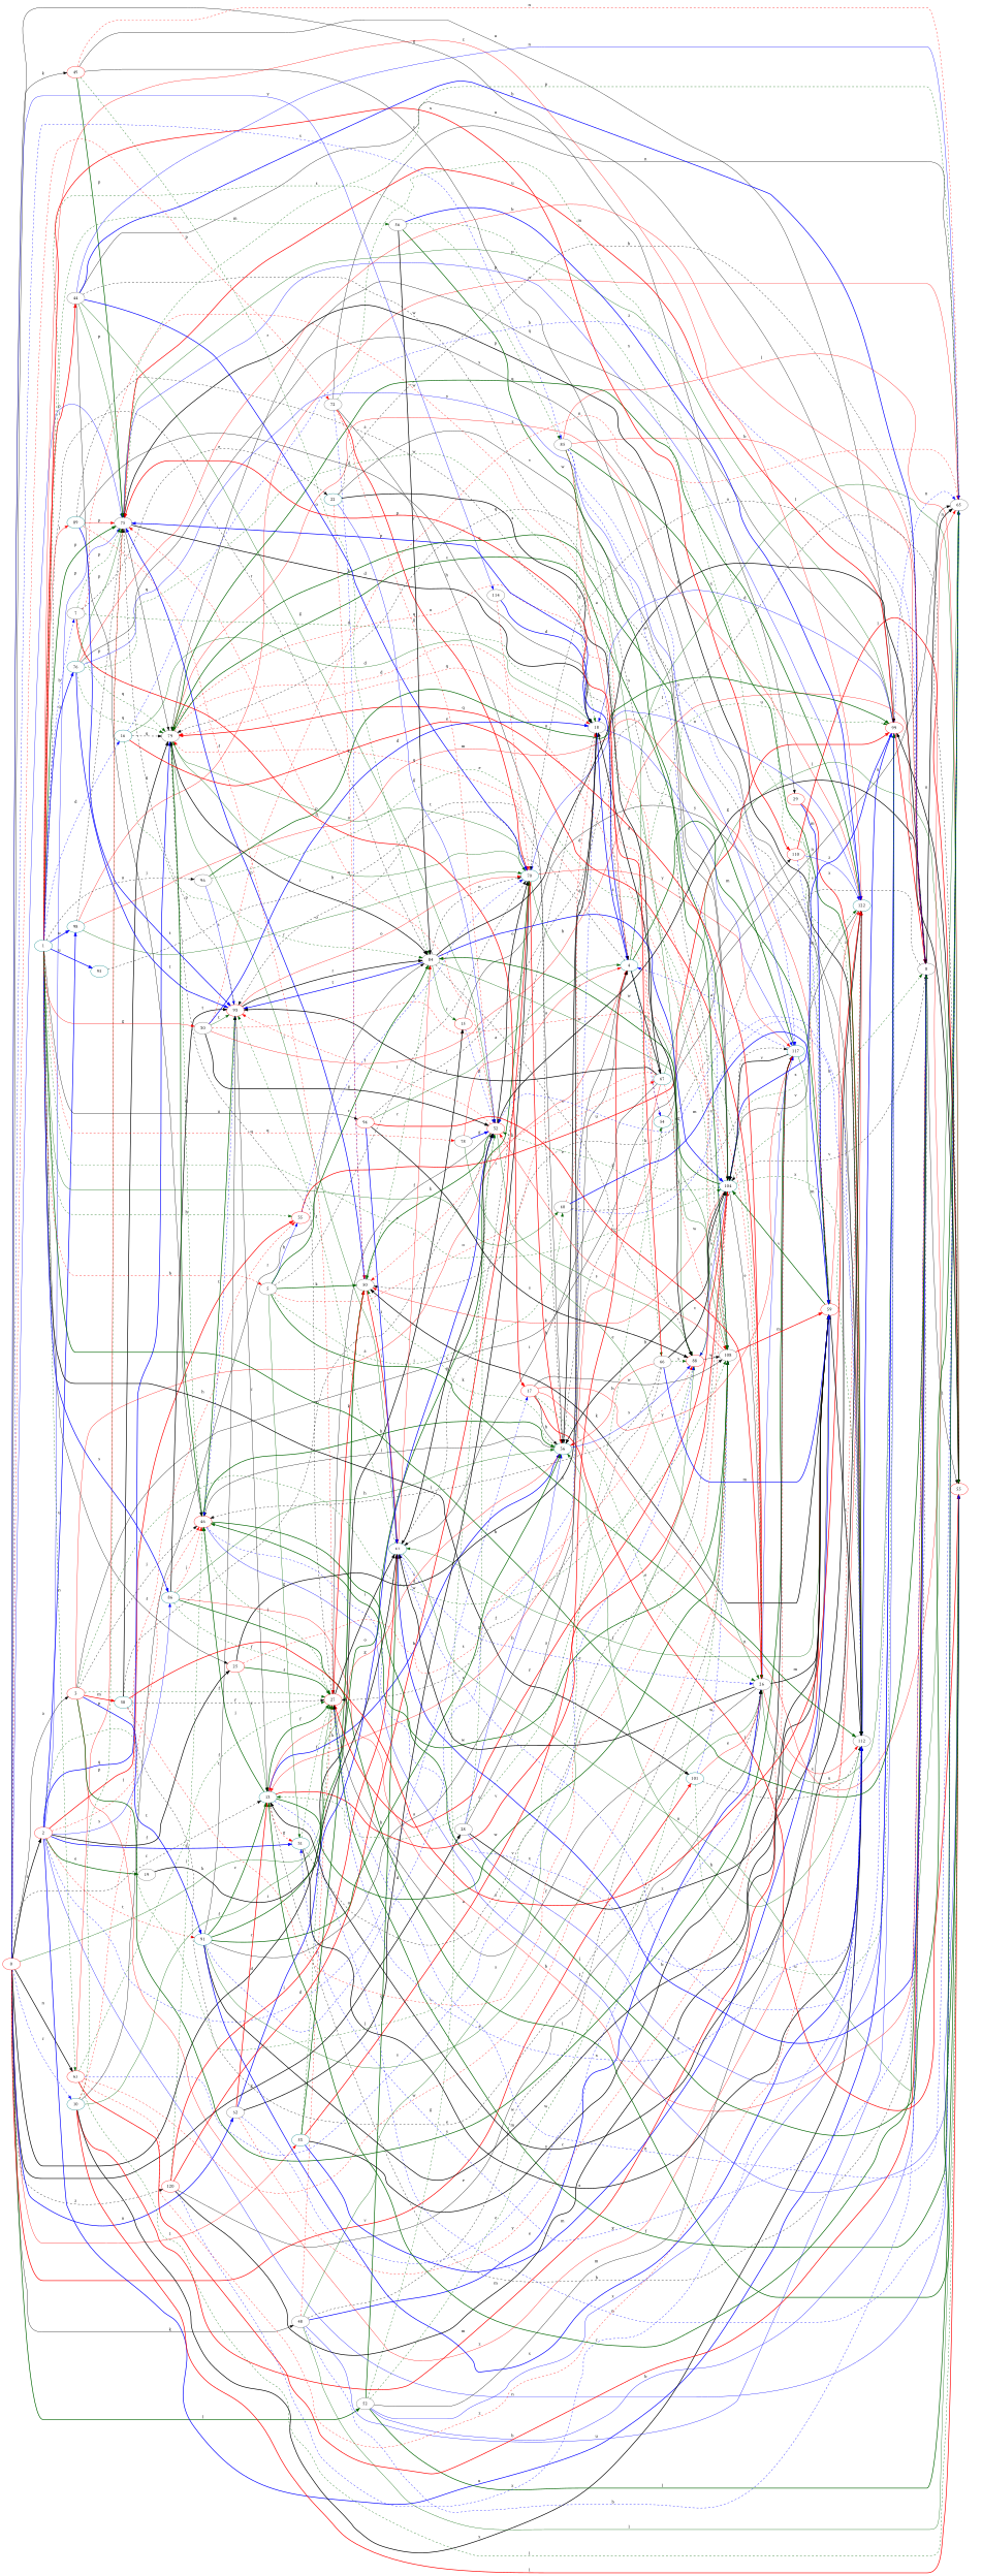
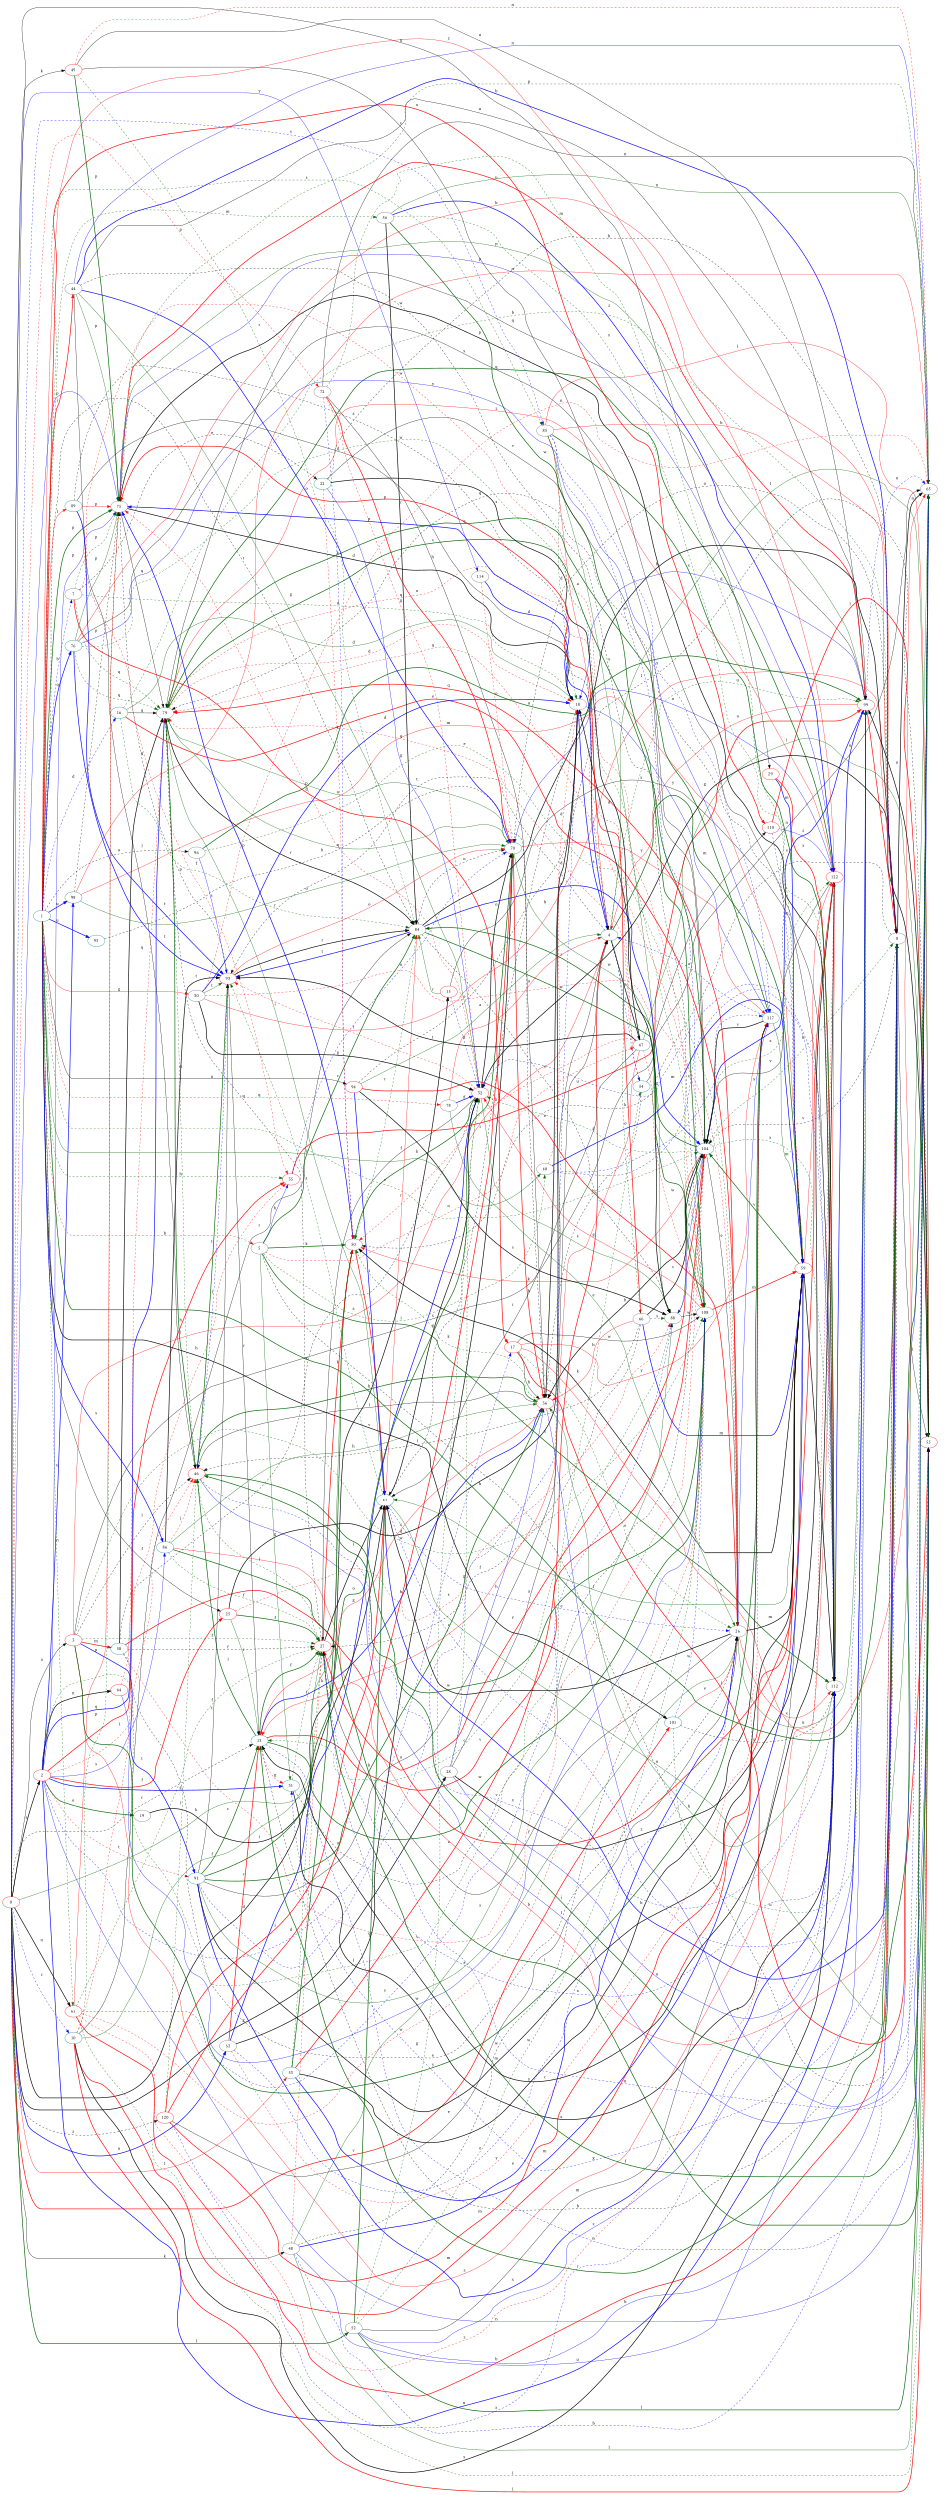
  strict digraph {
    fontname="PT Serif"
    rankdir=LR
    node [color=gray40 fontname="PT Serif"]
    edge [color=darkgreen fontname="PT Serif" style=bold]
    0 [color=red]
    2 [color=red]
    3 [color=red]
    10 [color=teal]
    13 [color=teal]
    15 [color=red]
    28
    29 [color=red]
    48
    49 [color=red]
    50
    52
    53 [color=teal]
    62
    63 [color=red]
    72
    75
    85
    101 [color=teal]
    114
    120 [color=red]
    25 [color=red]
    35 [color=red]
    86 [color=teal]
    98 [color=teal]
    17 [color=red]
    19
    31 [color=teal]
    46 [color=red]
    54 [color=teal]
+   64 [color=red]
    65
    79
    n34 [color=teal label=91]
    99 [color=red]
    110 [color=red]
-   122 [color=teal]
+   122 [color=red]
    4 [color=teal]
    27 [color=red]
    58 [color=teal]
    108
    117 [color=teal]
    84
    55 [color=red]
    59 [color=red]
    112
    8
    104 [color=teal]
-   36 [color=teal]
+   36 [color=red]
    32 [color=red]
    n51 [label=26]
-   88 [color=red]
+   88
    41 [color=teal]
    70 [color=teal]
    18
    1 [color=teal]
    5
    7
    16 [color=teal]
    30
    40
    44
    56
    76 [color=teal]
    78
    89 [color=teal]
    94 [color=red]
    95 [color=teal]
    96
    67 [color=teal]
    22 [color=teal]
    93 [color=red]
    66
    0 -> 2 [color=black label=a]
    0 -> 3 [color=black label=a style=solid]
    0 -> 10 [color=blue label=c style=dashed]
    0 -> 13 [color=black label=c style=dashed]
    0 -> 15 [color=black label=d]
    0 -> 28 [color=black label=g]
    0 -> 29 [color=black label=g style=solid]
    0 -> 48 [color=black label=k style=solid]
    0 -> 49 [color=black label=k style=solid]
    0 -> 50 [label=k style=solid]
    0 -> 52 [label=l]
    0 -> 53 [color=red label=l style=solid]
    0 -> 62 [color=blue label=n]
    0 -> 63 [color=black label=n]
    0 -> 72 [color=red label=p style=dashed]
    0 -> 75 [color=blue label=p style=solid]
    0 -> 85 [color=blue label=s style=dashed]
    0 -> 101 [color=red label=v]
    0 -> 114 [color=blue label=y style=solid]
    0 -> 120 [color=black label=z style=dashed]
    2 -> 75 [color=blue label=p style=solid]
-   2 -> 25 [color=black label=f]
+   2 -> 25 [color=red label=f]
    2 -> 35 [color=red label=h]
    2 -> 86 [color=blue label=s style=solid]
    2 -> 98 [color=blue label=u]
    2 -> 17 [color=blue label=d style=dashed]
    2 -> 19 [label=e]
    2 -> 31 [color=blue label=g]
    2 -> 46 [color=red label=j style=dashed]
    2 -> 54 [label=l style=dashed]
+   2 -> 64 [color=black label=n]
    2 -> 65 [color=blue label=n style=solid]
    2 -> 79 [color=blue label=q]
    2 -> n34 [color=red label=t style=dashed]
    2 -> 99 [color=blue label=u]
    3 -> 46 [color=black label=j style=dashed]
    3 -> n34 [color=blue label=t]
    3 -> 110 [color=black label=x style=solid]
    3 -> 122 [color=red label=z style=solid]
    3 -> 4 [color=red label=a style=solid]
    3 -> 27 [label=f style=dashed]
    3 -> 58 [color=red label=m]
    3 -> 108 [label=w style=dashed]
    3 -> 117 [label=y]
    10 -> 75 [label=p style=dashed]
    10 -> 35 [color=red label=h style=dashed]
    10 -> 27 [label=f style=solid]
    10 -> 84 [color=black label=r style=solid]
    10 -> 55 [color=red label=l]
    10 -> 59 [color=red label=m]
    10 -> 112 [color=black label=x]
    13 -> 31 [color=red label=g style=dashed]
    13 -> 46 [label=j]
    13 -> 65 [color=blue label=n style=dashed]
    13 -> 27 [label=f]
    13 -> 108 [label=w]
    13 -> 8 [color=black label=b style=dashed]
    13 -> 104 [color=red label=v]
    13 -> 36 [color=blue label=h]
-   84 -> 15 [label=r style=solid]
+   15 -> 84 [label=r style=solid]
    15 -> 112 [color=black label=x style=solid]
    15 -> 32 [color=blue label=g style=dashed]
    28 -> 99 [color=blue label=u style=solid]
    28 -> 122 [color=black label=z]
    28 -> 4 [color=black label=a style=solid]
    28 -> 36 [color=blue label=h style=solid]
    28 -> 32 [label=g style=dashed]
    29 -> 59 [color=blue label=m]
    29 -> 112 [color=red label=x]
    48 -> 99 [color=blue label=u style=solid]
    48 -> 27 [color=red label=f style=dashed]
    48 -> 108 [color=black label=w style=dashed]
    48 -> 55 [label=l style=solid]
    48 -> 8 [color=blue label=b style=dashed]
    48 -> n51 [color=blue label=e]
    48 -> 88 [label=s style=solid]
    49 -> 75 [label=p]
    49 -> 65 [color=red label=n style=dashed]
    49 -> 99 [color=black label=u style=solid]
    49 -> 84 [label=r style=dashed]
    49 -> 104 [color=black label=v style=solid]
    50 -> 75 [color=blue label=p]
    50 -> 84 [label=r style=dashed]
    50 -> 41 [color=red label=i]
    52 -> 108 [label=w style=dashed]
    52 -> 55 [label=l]
    52 -> 59 [color=black label=m style=solid]
    52 -> 112 [color=blue label=x style=solid]
    52 -> 8 [color=blue label=b style=solid]
    52 -> 32 [label=g style=dashed]
    52 -> 41 [label=i]
    53 -> 50 [label=k]
    53 -> 4 [color=red label=a]
    53 -> 27 [label=f style=dashed]
    53 -> 117 [color=black label=y]
    53 -> 59 [color=blue label=m]
    62 -> 13 [color=red label=c]
    62 -> 117 [color=red label=y style=dashed]
    62 -> 32 [color=blue label=g]
    62 -> n51 [color=blue label=e style=dashed]
    62 -> 70 [color=black label=o]
    63 -> 75 [color=red label=p style=solid]
    63 -> 122 [color=red label=z style=dashed]
    63 -> 27 [label=f style=dashed]
    63 -> 108 [color=red label=w style=dashed]
    63 -> 55 [label=l style=dashed]
    63 -> 8 [color=red label=b]
    63 -> 88 [color=blue label=s style=dashed]
    72 -> 50 [color=blue label=k style=dashed]
    72 -> 65 [color=black label=n style=solid]
    72 -> 59 [label=m style=dashed]
    72 -> 36 [color=black label=h style=solid]
    72 -> 32 [color=red label=g style=dashed]
    72 -> 70 [color=red label=o]
    75 -> 79 [color=black label=q style=solid]
    75 -> 99 [color=red label=u]
    75 -> 18 [color=black label=d]
    85 -> 4 [color=red label=a style=solid]
    85 -> 108 [color=blue label=w style=dashed]
    85 -> 117 [color=blue label=y style=dashed]
    85 -> 55 [color=red label=l style=solid]
    85 -> 112 [label=x]
    85 -> 8 [color=red label=b style=solid]
    85 -> 88 [label=s style=solid]
    85 -> 18 [label=d style=dashed]
    101 -> 99 [label=u style=dashed]
    101 -> 108 [color=blue label=w style=dashed]
    101 -> 112 [color=black label=x style=dashed]
    101 -> n51 [color=red label=e style=solid]
    114 -> 70 [color=red label=o style=dashed]
    114 -> 18 [color=blue label=d]
    120 -> 46 [label=j style=dashed]
-   120 -> 59 [color=black label=m]
+   120 -> 59 [color=red label=m]
    120 -> 112 [color=blue label=x style=dashed]
    120 -> n51 [color=black label=e style=solid]
    120 -> 41 [color=red label=i]
    120 -> 70 [color=red label=o]
    25 -> 13 [label=c style=solid]
    25 -> 27 [label=f]
    25 -> 88 [color=red label=s style=dashed]
    25 -> 18 [color=black label=d]
    35 -> 99 [color=red label=u]
    35 -> 70 [color=blue label=o style=dashed]
    86 -> 46 [color=red label=j style=dashed]
    86 -> 27 [label=f style=dashed]
    86 -> 55 [label=l]
    86 -> 8 [color=red label=b style=solid]
    86 -> 36 [label=h style=solid]
    86 -> 93 [color=black label=t]
    98 -> 75 [color=black label=p style=dashed]
    98 -> 65 [color=red label=n style=solid]
    98 -> 59 [color=red label=m style=solid]
    98 -> 70 [label=o style=solid]
    17 -> 65 [color=red label=n style=solid]
    17 -> 108 [color=black label=w style=solid]
    17 -> 117 [color=red label=y style=solid]
    17 -> 55 [color=red label=l]
    17 -> 36 [color=black label=h style=solid]
    17 -> n51 [label=e style=dashed]
    19 -> 41 [color=black label=i]
    31 -> 27 [label=f style=dashed]
    31 -> 112 [color=black label=x]
    31 -> 104 [color=black label=v style=dashed]
    46 -> 79 [label=q style=dashed]
    46 -> 108 [label=w]
    46 -> 55 [color=blue label=l style=solid]
    46 -> 112 [color=blue label=x style=dashed]
    46 -> 36 [label=h]
    46 -> 93 [label=t]
    54 -> 65 [color=black label=n style=solid]
    54 -> 79 [color=red label=q style=dashed]
    54 -> 36 [color=black label=h style=dashed]
+   64 -> 79 [color=red label=q style=dashed]
+   64 -> 108 [color=blue label=w style=solid]
    65 -> 75 [label=p style=dashed]
    65 -> 46 [label=j]
    65 -> 27 [label=f]
    79 -> 46 [label=j]
    79 -> 122 [color=red label=z style=solid]
    79 -> 84 [color=black label=r]
    79 -> 104 [label=v]
    79 -> 41 [label=i style=solid]
    79 -> 70 [label=o style=solid]
    79 -> 18 [color=red label=d style=dashed]
    n34 -> 13 [label=c]
    n34 -> 4 [color=black label=a style=solid]
    n34 -> 59 [color=black label=m]
    n34 -> 112 [color=blue label=x]
    n34 -> 36 [label=h]
    n34 -> n51 [label=e style=solid]
    n34 -> 70 [label=o]
    n34 -> 18 [color=blue label=d style=dashed]
    n34 -> 93 [color=black label=t style=solid]
    99 -> 75 [label=p style=solid]
    99 -> 65 [color=blue label=n style=dashed]
    99 -> 79 [color=black label=q style=solid]
+   99 -> 4 [color=red label=a style=solid]
    99 -> 8 [color=red label=b]
    99 -> 104 [color=blue label=v]
    99 -> 41 [color=blue label=i style=dashed]
    99 -> 18 [color=blue label=d style=solid]
    110 -> 122 [color=blue label=z style=solid]
    110 -> 55 [color=red label=l]
    110 -> 59 [color=blue label=m style=dashed]
    122 -> 13 [color=black label=c]
    122 -> 75 [color=blue label=p style=solid]
    122 -> 79 [label=q]
    122 -> 104 [color=black label=v style=solid]
    122 -> 70 [color=blue label=o style=solid]
    4 -> 75 [color=blue label=p]
    4 -> 54 [color=blue label=l style=dashed]
    4 -> 99 [label=u style=dashed]
    4 -> 55 [label=l style=solid]
    4 -> 59 [label=m]
    4 -> 67 [color=black label=o]
    4 -> 93 [color=black label=t style=dashed]
    4 -> 66 [label=o style=dashed]
    27 -> 50 [color=red label=k]
    27 -> 46 [label=j style=dashed]
    27 -> 65 [color=blue label=n style=dashed]
    27 -> 79 [color=black label=q style=dashed]
    27 -> 112 [color=blue label=x style=dashed]
    27 -> 41 [color=black label=i]
    58 -> 79 [color=black label=q]
    58 -> 122 [color=red label=z]
    58 -> 27 [color=black label=f style=dashed]
    58 -> 104 [color=red label=v style=dashed]
    58 -> 32 [color=black label=g style=dashed]
    58 -> n51 [color=black label=e style=dashed]
    108 -> 59 [color=red label=m]
    108 -> 32 [color=red label=g style=solid]
    117 -> 79 [label=q]
    117 -> 4 [color=blue label=a style=dashed]
    117 -> 59 [label=m style=solid]
    117 -> 104 [color=black label=v]
-   84 -> 108 [label=w style=solid]
+   84 -> 108 [label=w]
    84 -> 8 [color=black label=b]
    84 -> 104 [color=blue label=v]
    84 -> 88 [color=black label=s style=dashed]
    84 -> 70 [color=black label=o style=dashed]
    84 -> 93 [color=blue label=t]
    55 -> 99 [color=black label=u]
    55 -> 32 [color=black label=g]
    59 -> 50 [color=black label=k]
    59 -> 79 [color=black label=q style=dashed]
    59 -> 122 [color=red label=z style=solid]
    59 -> 112 [color=black label=x]
    59 -> 104 [label=v]
    59 -> 41 [label=i style=solid]
    112 -> 75 [color=black label=p]
    112 -> 99 [color=blue label=u]
    112 -> 36 [label=h style=solid]
    112 -> 32 [color=blue label=g style=dashed]
    8 -> 13 [label=c]
    8 -> 50 [color=black label=k style=dashed]
    8 -> 31 [color=blue label=g style=dashed]
    8 -> 65 [color=black label=n]
    8 -> 55 [color=black label=l style=solid]
    8 -> 104 [color=black label=v style=dashed]
    8 -> 70 [color=black label=o style=dashed]
    104 -> 50 [color=red label=k style=solid]
    104 -> 79 [color=red label=q style=dashed]
    104 -> 122 [label=z style=dashed]
    104 -> 27 [color=red label=f]
    104 -> 84 [label=r]
    104 -> 112 [label=x style=dashed]
    104 -> 8 [label=b style=dashed]
    104 -> 36 [color=black label=h]
    104 -> 32 [label=g style=dashed]
    104 -> n51 [color=black label=e style=solid]
    104 -> 88 [color=blue label=s style=solid]
    36 -> 13 [color=red label=c style=solid]
    36 -> 50 [label=k style=dashed]
    36 -> 46 [color=black label=j style=solid]
-   36 -> 88 [color=blue label=s style=solid]
+   36 -> 65 [color=blue label=s style=solid]
    36 -> 18 [color=black label=d]
    32 -> 50 [label=k]
    32 -> 75 [color=red label=p style=dashed]
    32 -> 27 [color=black label=f style=solid]
    32 -> 88 [label=s style=solid]
    32 -> 70 [color=black label=o]
    32 -> 93 [color=red label=t style=dashed]
    n51 -> 79 [color=red label=q]
    n51 -> 99 [label=u style=solid]
    n51 -> 27 [color=black label=f style=solid]
    n51 -> 117 [color=blue label=y style=solid]
    n51 -> 59 [color=black label=m]
    n51 -> 112 [color=red label=x style=solid]
    n51 -> 41 [color=black label=i]
    88 -> 13 [label=c style=dashed]
    88 -> 108 [color=black label=w style=solid]
    88 -> 104 [label=v style=solid]
    41 -> 65 [label=n style=solid]
    41 -> 84 [color=red label=r style=solid]
    41 -> 8 [color=blue label=b]
    41 -> 32 [color=black label=g]
    41 -> n51 [color=blue label=e style=dashed]
    41 -> 93 [label=t style=dashed]
    70 -> 79 [label=q style=solid]
    70 -> 108 [label=w style=solid]
    70 -> 117 [color=red label=y style=solid]
    70 -> 36 [color=red label=h]
    18 -> 4 [color=blue label=a]
    18 -> 117 [color=blue label=y style=solid]
    18 -> 41 [color=black label=i style=dashed]
    1 -> 63 [label=n style=dashed]
    1 -> 75 [label=p]
    1 -> 85 [label=s style=dashed]
    1 -> 101 [color=black label=v]
    1 -> 25 [color=black label=f style=solid]
    1 -> 35 [label=h style=dashed]
    1 -> 86 [color=blue label=s]
    1 -> 98 [color=blue label=u]
    1 -> 110 [color=red label=x]
    1 -> 122 [color=red label=z style=solid]
    1 -> 84 [color=black label=r style=dashed]
    1 -> 8 [label=b]
    1 -> 104 [label=v style=dashed]
    1 -> 5 [color=red label=b style=dashed]
    1 -> 7 [color=blue label=b style=dashed]
    1 -> 16 [color=blue label=d style=dashed]
    1 -> 30 [color=red label=g style=solid]
    1 -> 40 [label=i style=solid]
    1 -> 44 [color=red label=j]
    1 -> 56 [label=m style=dashed]
    1 -> 76 [color=blue label=q]
    1 -> 78 [color=red label=q style=dashed]
    1 -> 89 [color=red label=t style=solid]
    1 -> 94 [color=black label=u style=solid]
    1 -> 95 [color=blue label=u]
    1 -> 96 [color=black label=u style=dashed]
    5 -> 50 [label=k]
    5 -> 35 [color=blue label=h style=solid]
    5 -> 31 [label=g style=solid]
    5 -> 84 [label=r]
-   5 -> 70 [color=black label=l style=dashed]
+   5 -> 55 [color=black label=l style=dashed]
    5 -> 112 [label=x]
    5 -> 40 [label=i style=dashed]
    5 -> 67 [color=red label=o style=dashed]
    7 -> 75 [label=p style=dashed]
    7 -> 17 [color=red label=d]
    7 -> 79 [label=q style=dashed]
    7 -> 108 [color=red label=w style=dashed]
    7 -> 18 [label=d style=dashed]
    7 -> 22 [color=black label=e style=dashed]
-   16 -> 79 [color=black label=q style=dashed]
+   16 -> 79 [color=black label=q style=solid]
    16 -> 84 [label=r style=dashed]
-   16 -> 8 [color=blue label=b style=dashed]
+   16 -> 8 [label=b style=dashed]
    16 -> n51 [color=red label=e]
    16 -> 18 [label=d style=solid]
    30 -> 65 [color=red label=n style=dashed]
    30 -> 8 [color=red label=b style=solid]
    30 -> 32 [color=black label=g]
    30 -> n51 [color=red label=e style=dashed]
    30 -> 18 [color=blue label=d]
    30 -> 93 [label=t style=solid]
-   40 -> 117 [color=black label=y style=dashed]
+   40 -> 117 [color=blue label=y style=dashed]
    40 -> 59 [color=blue label=m]
    40 -> 112 [color=blue label=x style=dashed]
    40 -> 18 [color=red label=d style=dashed]
    44 -> 75 [label=p style=solid]
    44 -> 46 [color=black label=j style=solid]
    44 -> 65 [color=blue label=n style=solid]
    44 -> 99 [color=black label=u style=solid]
    44 -> 108 [color=black label=w style=dashed]
    44 -> 8 [color=blue label=b]
    44 -> 32 [label=g style=solid]
    44 -> 70 [color=blue label=o]
+   56 -> 65 [label=n style=solid]
    56 -> 122 [color=blue label=z]
    56 -> 108 [label=w]
    56 -> 84 [color=black label=r]
    56 -> 112 [label=x style=dashed]
    76 -> 75 [label=p style=solid]
    76 -> 79 [label=q style=dashed]
    76 -> 108 [label=w style=dashed]
    76 -> 117 [color=blue label=y style=solid]
    76 -> 112 [color=black label=x style=solid]
    76 -> 8 [color=red label=b style=solid]
    76 -> 93 [color=blue label=t]
    78 -> 4 [color=red label=a style=solid]
    78 -> 32 [color=blue label=g]
    78 -> n51 [label=e style=solid]
    89 -> 75 [color=red label=p style=solid]
    89 -> 4 [color=black label=a style=dashed]
-   89 -> 27 [color=red label=f style=dashed]
+   89 -> 35 [color=red label=f style=dashed]
    89 -> 18 [color=black label=d style=solid]
    89 -> 93 [color=blue label=t]
    94 -> 4 [label=a style=solid]
    94 -> 55 [color=black label=l style=dashed]
    94 -> n51 [color=red label=e]
    94 -> 88 [color=black label=s]
    94 -> 41 [color=blue label=i]
    95 -> 36 [color=black label=h style=dashed]
    96 -> 99 [label=u]
    96 -> n51 [label=e style=dashed]
    96 -> 93 [color=blue label=t style=solid]
    67 -> 13 [color=red label=c style=solid]
    67 -> 50 [color=red label=k style=dashed]
    67 -> 79 [color=red label=q style=dashed]
    67 -> 108 [color=red label=w style=dashed]
    67 -> 55 [label=l style=solid]
    67 -> 41 [color=black label=i style=solid]
    67 -> 18 [color=black label=d]
    67 -> 93 [color=black label=t]
    22 -> 50 [color=red label=k style=dashed]
    22 -> 8 [color=black label=b style=dashed]
    22 -> 104 [color=black label=v style=solid]
    22 -> 32 [color=blue label=g style=solid]
    22 -> 88 [color=black label=s]
    93 -> 13 [color=black label=c style=solid]
    93 -> 75 [color=black label=p style=dashed]
    93 -> 46 [color=blue label=j style=dashed]
    93 -> 84 [color=black label=r]
    93 -> 70 [color=red label=o style=solid]
    66 -> 75 [color=red label=p]
    66 -> 46 [color=black label=j style=dashed]
    66 -> 27 [color=black label=f style=dashed]
    66 -> 59 [color=blue label=m]
    66 -> 104 [color=black label=v]
    66 -> 36 [color=red label=h style=solid]
    66 -> 88 [label=s style=dashed]
  }
